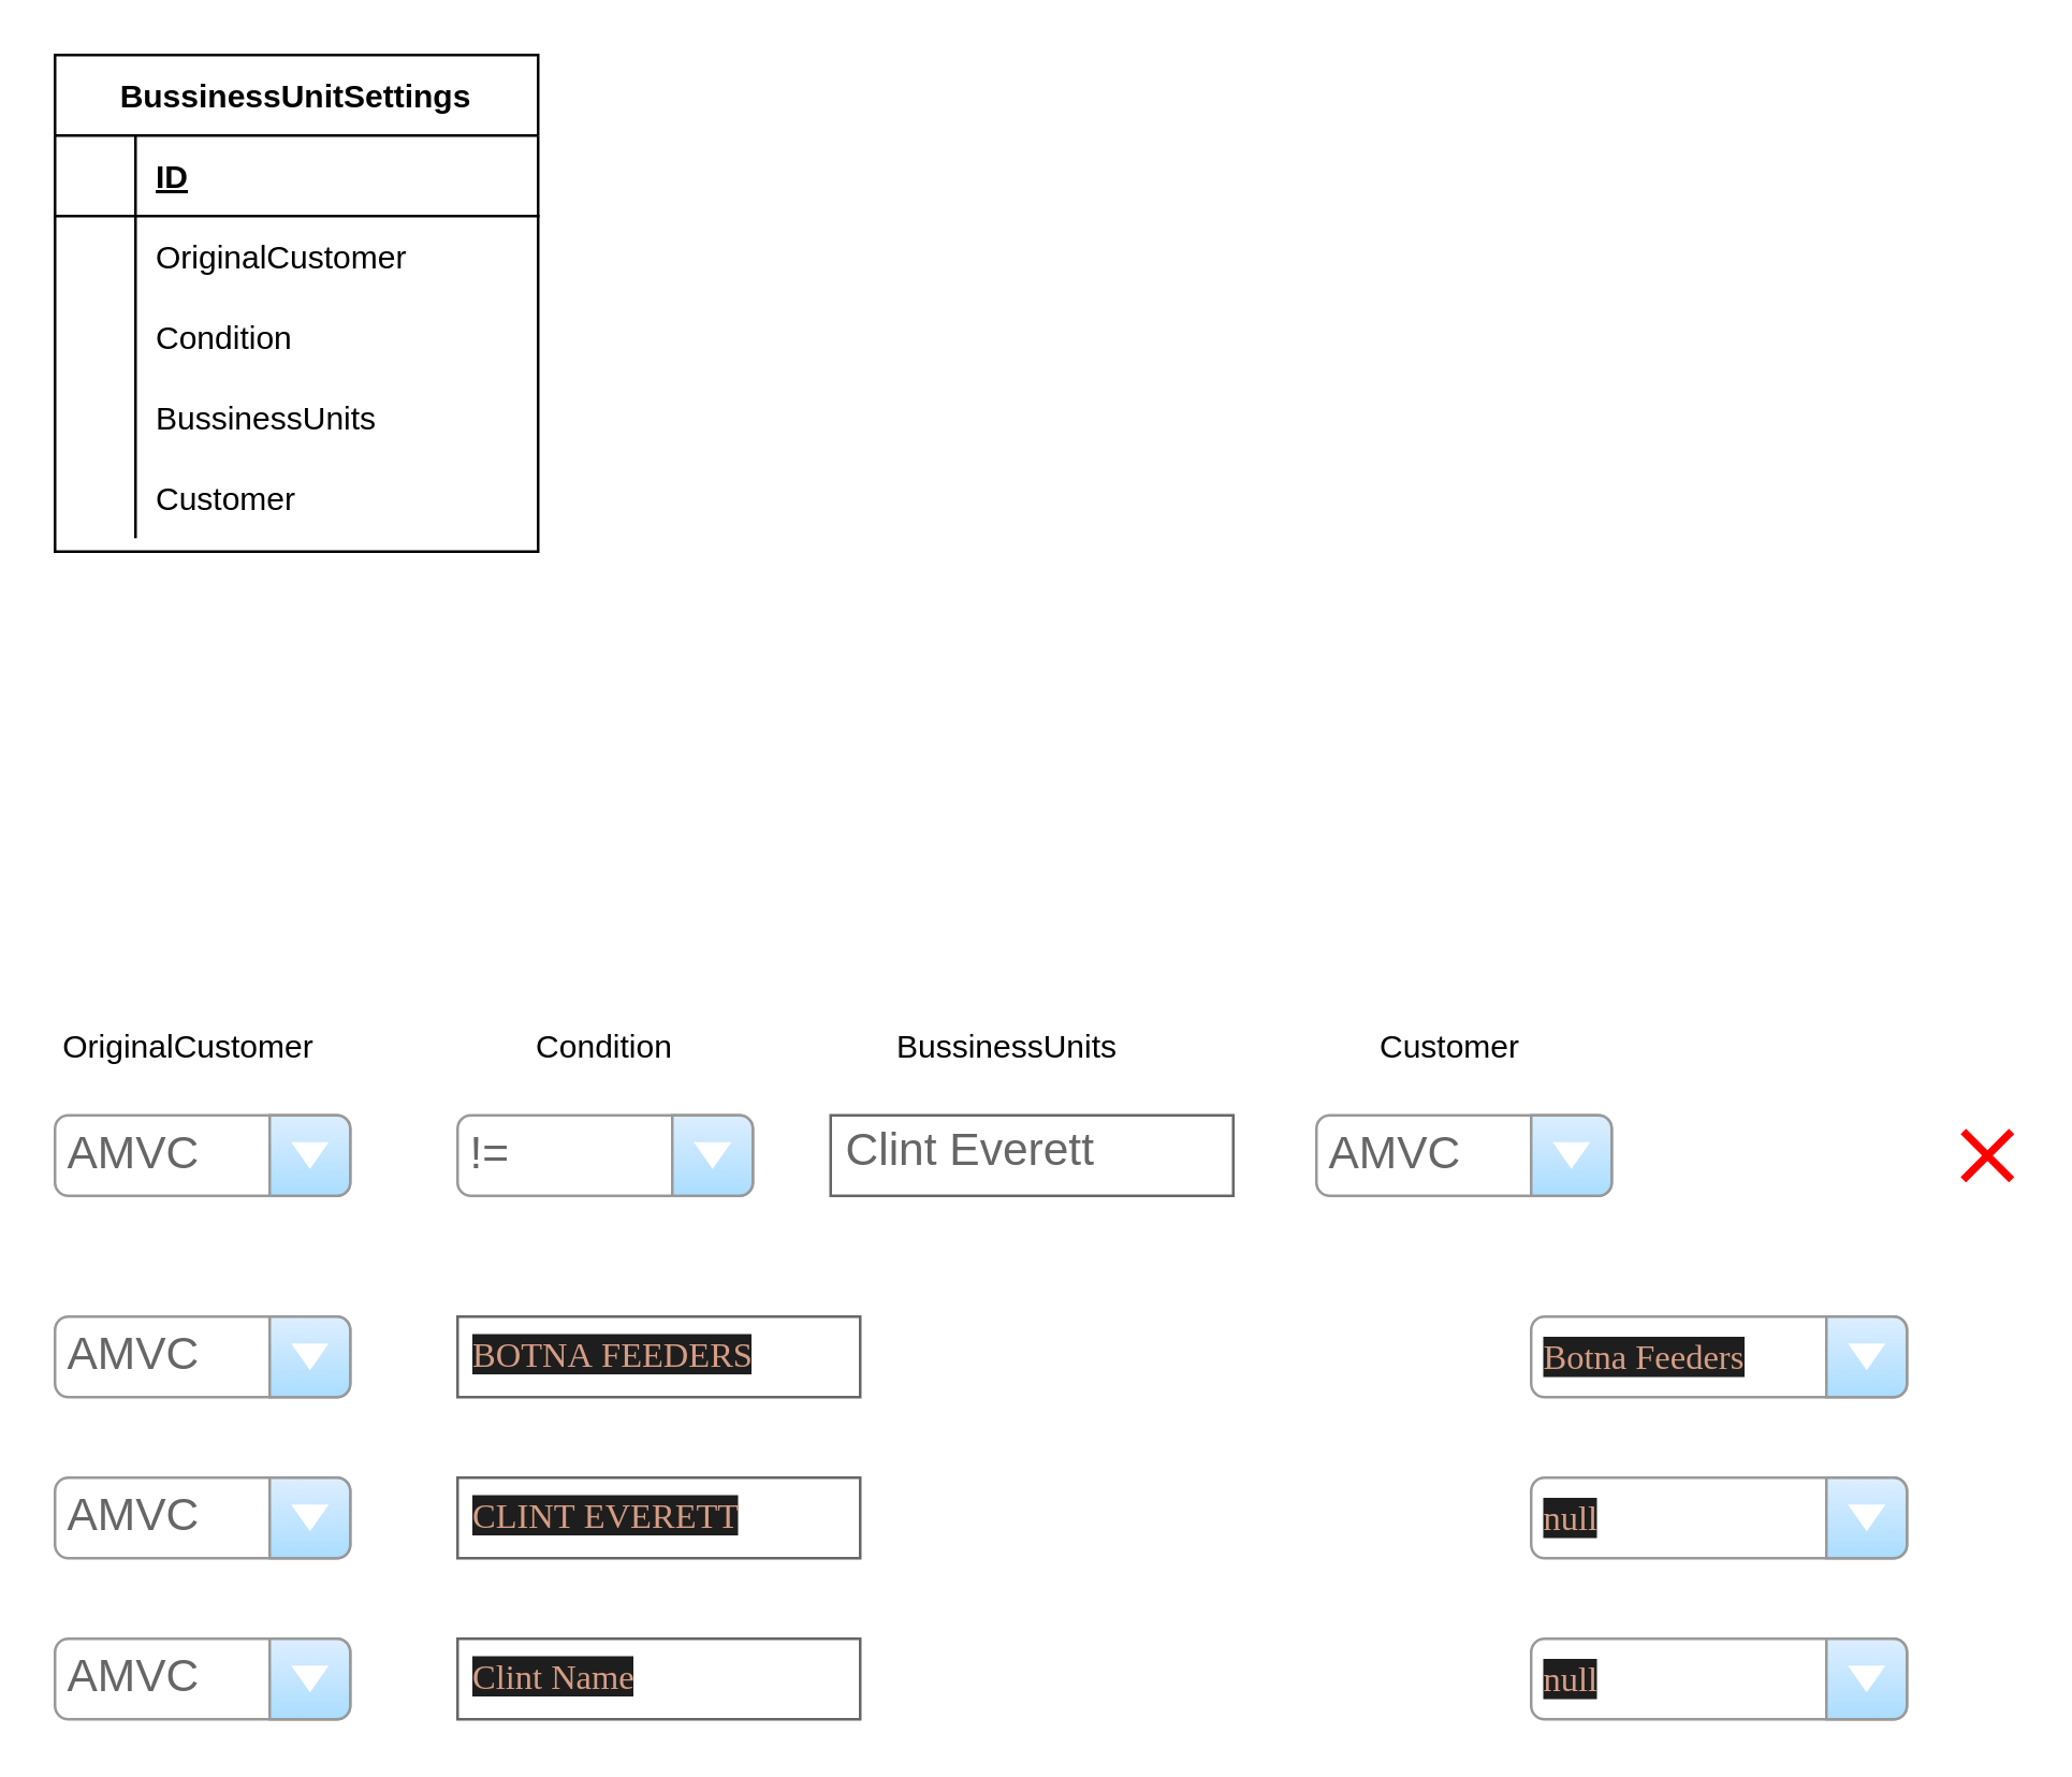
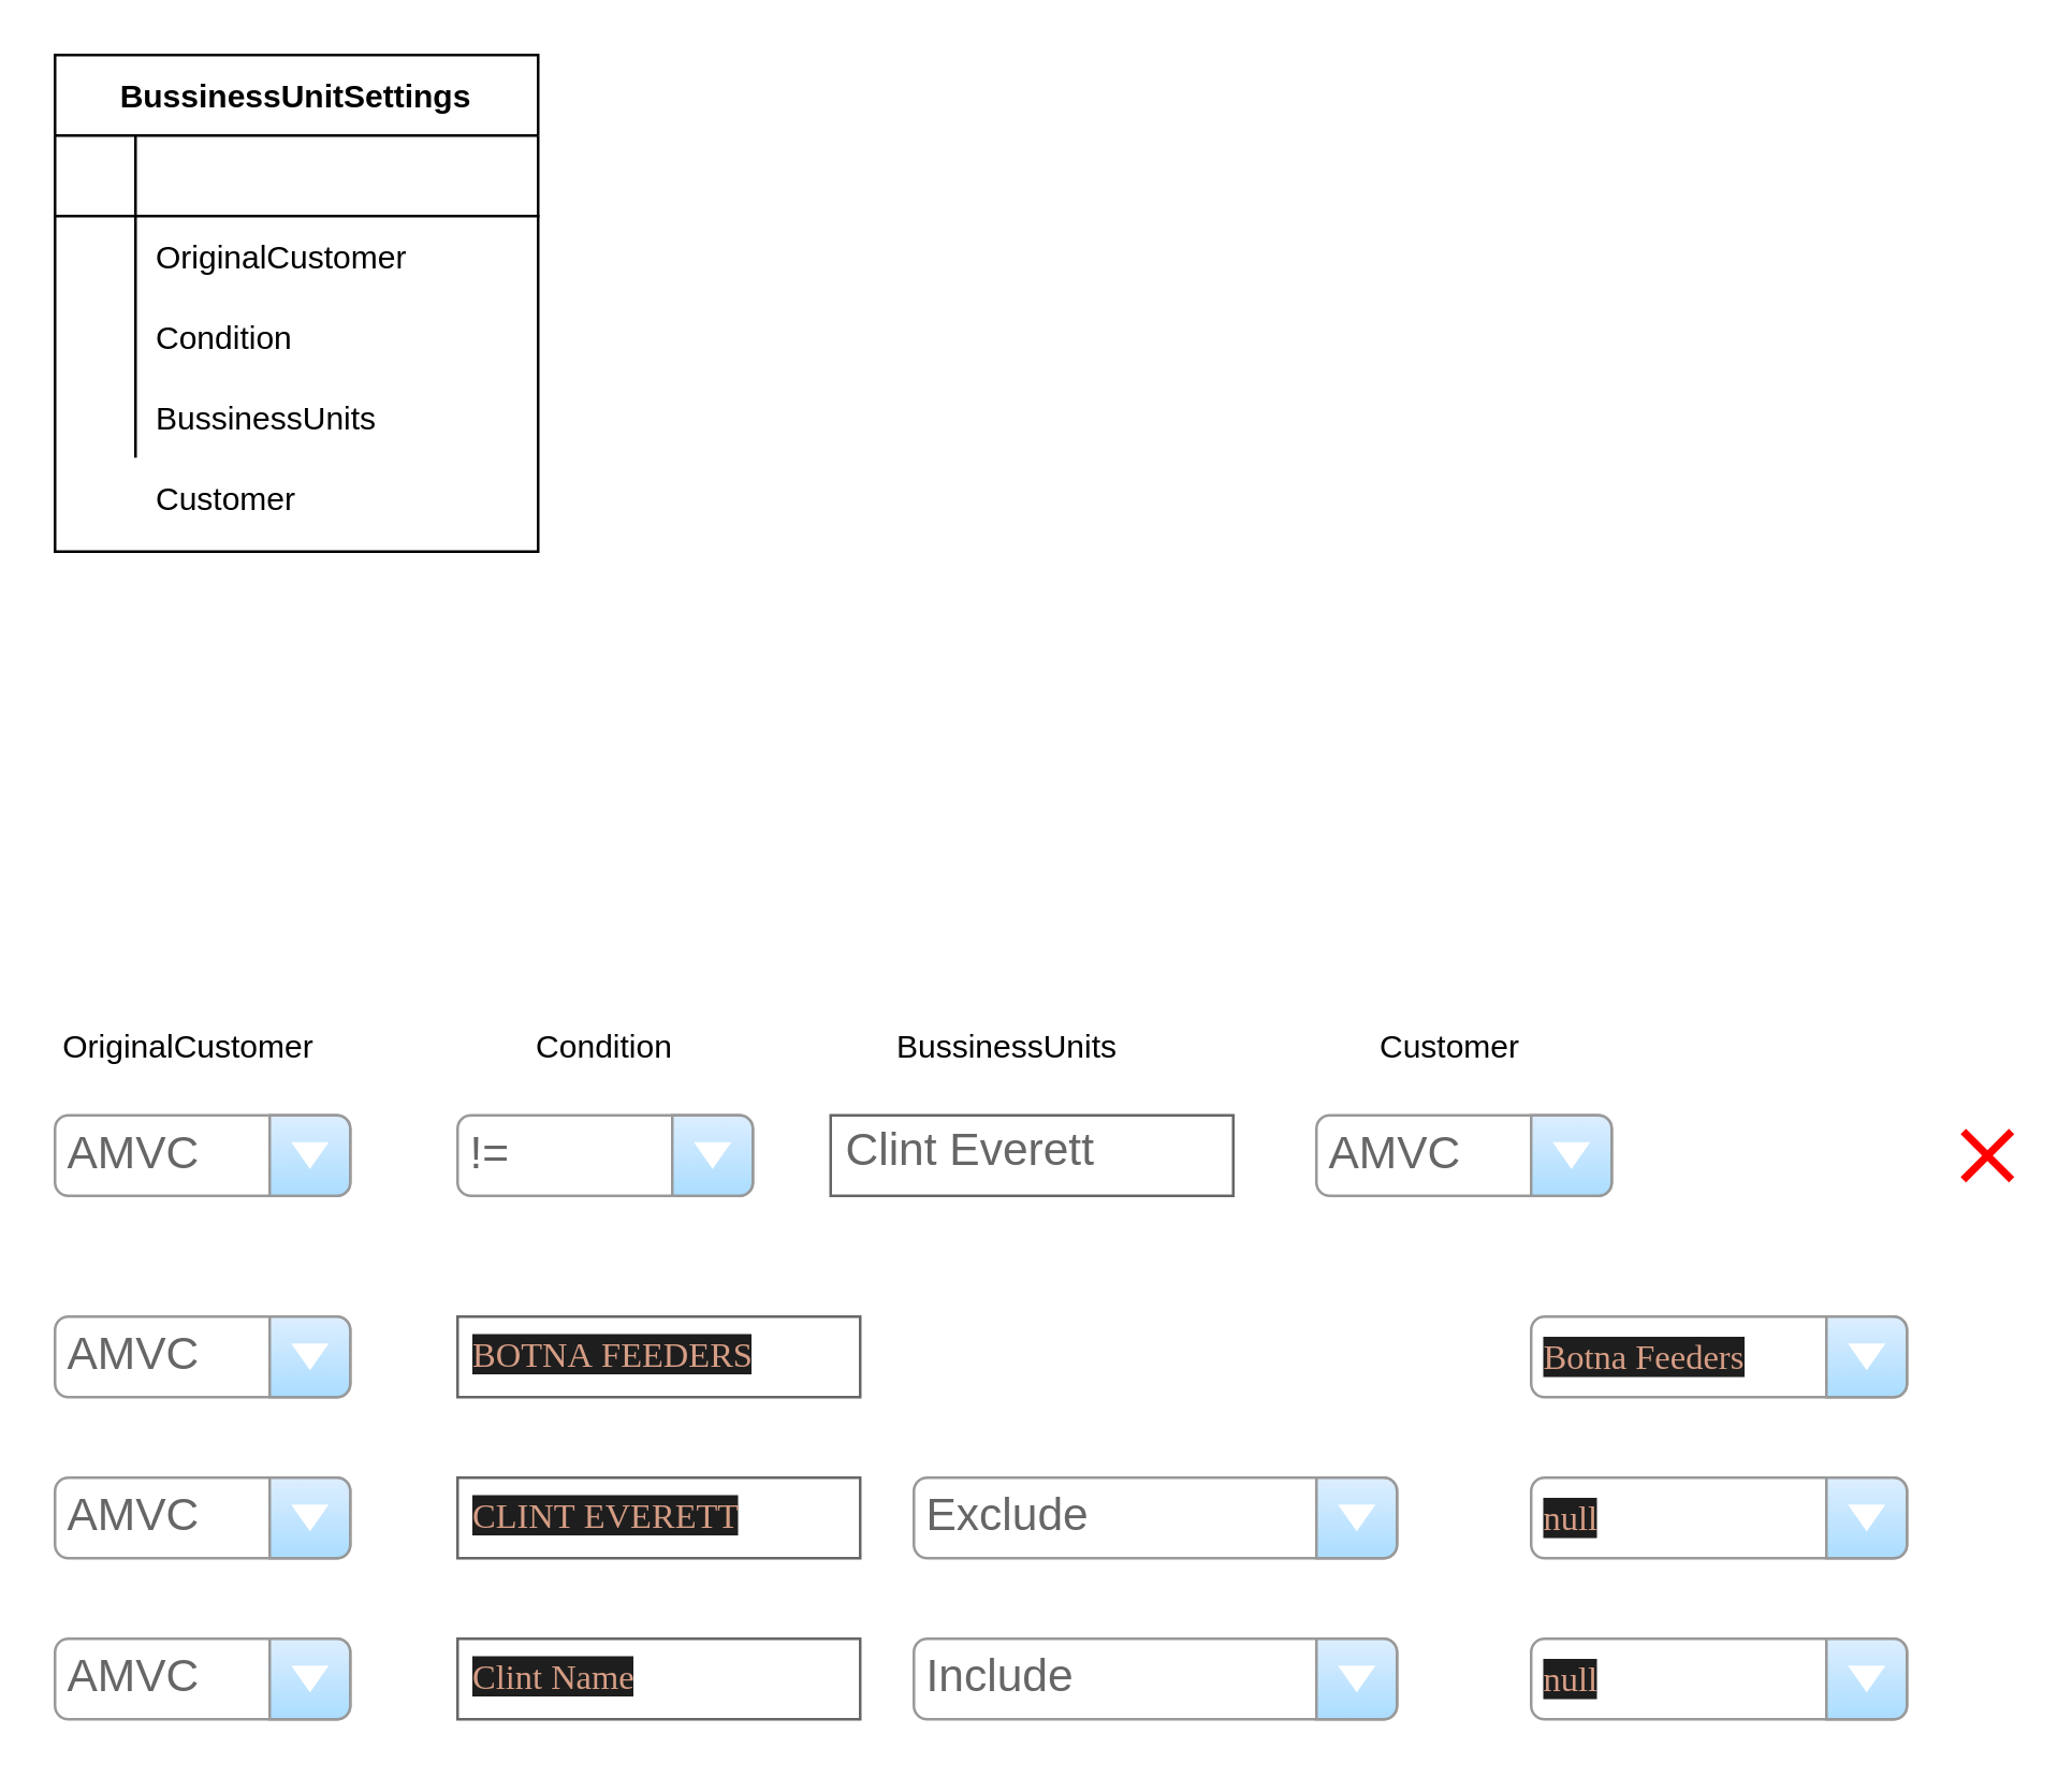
  <mxCell id="0" />
  <mxCell id="1" parent="0" />
  <mxCell id="2" value="!=" style="strokeWidth=1;shadow=0;dashed=0;align=center;html=1;shape=mxgraph.mockup.forms.comboBox;strokeColor=#999999;fillColor=#ddeeff;align=left;fillColor2=#aaddff;mainText=;fontColor=#666666;fontSize=17;spacingLeft=3;" parent="1" vertex="1"><mxGeometry x="170" y="415" width="110" height="30" as="geometry" /></mxCell>
  <mxCell id="3" value="" style="shape=mxgraph.mockup.markup.redX;fillColor=#ff0000;html=1;shadow=0;strokeColor=none;" parent="1" vertex="1"><mxGeometry x="730" y="420" width="20" height="20" as="geometry" /></mxCell>
  <mxCell id="4" value="BussinessUnitSettings" style="shape=table;startSize=30;container=1;collapsible=1;childLayout=tableLayout;fixedRows=1;rowLines=0;fontStyle=1;align=center;resizeLast=1;" parent="1" vertex="1"><mxGeometry x="20" y="20" width="180" height="185" as="geometry"><mxRectangle x="540" y="30" width="160" height="30" as="alternateBounds" /></mxGeometry></mxCell>
  <mxCell id="5" value="" style="shape=partialRectangle;collapsible=0;dropTarget=0;pointerEvents=0;fillColor=none;top=0;left=0;bottom=1;right=0;points=[[0,0.5],[1,0.5]];portConstraint=eastwest;" parent="4" vertex="1"><mxGeometry y="30" width="180" height="30" as="geometry" /></mxCell>
- <mxCell id="6" value="ID" style="shape=partialRectangle;connectable=0;fillColor=none;top=0;left=0;bottom=0;right=0;align=left;spacingLeft=6;fontStyle=5;overflow=hidden;" parent="5" vertex="1"><mxGeometry x="30" width="150" height="30" as="geometry" /></mxCell>
  <mxCell id="7" value="" style="shape=partialRectangle;collapsible=0;dropTarget=0;pointerEvents=0;fillColor=none;top=0;left=0;bottom=0;right=0;points=[[0,0.5],[1,0.5]];portConstraint=eastwest;" parent="4" vertex="1"><mxGeometry y="60" width="180" height="30" as="geometry" /></mxCell>
  <mxCell id="8" value="" style="shape=partialRectangle;connectable=0;fillColor=none;top=0;left=0;bottom=0;right=0;editable=1;overflow=hidden;" parent="7" vertex="1"><mxGeometry width="30" height="30" as="geometry" /></mxCell>
  <mxCell id="9" value="OriginalCustomer" style="shape=partialRectangle;connectable=0;fillColor=none;top=0;left=0;bottom=0;right=0;align=left;spacingLeft=6;overflow=hidden;" parent="7" vertex="1"><mxGeometry x="30" width="150" height="30" as="geometry" /></mxCell>
  <mxCell id="10" value="" style="shape=partialRectangle;collapsible=0;dropTarget=0;pointerEvents=0;fillColor=none;top=0;left=0;bottom=0;right=0;points=[[0,0.5],[1,0.5]];portConstraint=eastwest;" parent="4" vertex="1"><mxGeometry y="90" width="180" height="30" as="geometry" /></mxCell>
  <mxCell id="11" value="" style="shape=partialRectangle;connectable=0;fillColor=none;top=0;left=0;bottom=0;right=0;editable=1;overflow=hidden;" parent="10" vertex="1"><mxGeometry width="30" height="30" as="geometry" /></mxCell>
  <mxCell id="12" value="Condition  " style="shape=partialRectangle;connectable=0;fillColor=none;top=0;left=0;bottom=0;right=0;align=left;spacingLeft=6;overflow=hidden;" parent="10" vertex="1"><mxGeometry x="30" width="150" height="30" as="geometry" /></mxCell>
  <mxCell id="13" value="" style="shape=partialRectangle;collapsible=0;dropTarget=0;pointerEvents=0;fillColor=none;top=0;left=0;bottom=0;right=0;points=[[0,0.5],[1,0.5]];portConstraint=eastwest;" parent="4" vertex="1"><mxGeometry y="120" width="180" height="30" as="geometry" /></mxCell>
  <mxCell id="14" value="" style="shape=partialRectangle;connectable=0;fillColor=none;top=0;left=0;bottom=0;right=0;editable=1;overflow=hidden;" parent="13" vertex="1"><mxGeometry width="30" height="30" as="geometry" /></mxCell>
  <mxCell id="15" value="BussinessUnits" style="shape=partialRectangle;connectable=0;fillColor=none;top=0;left=0;bottom=0;right=0;align=left;spacingLeft=6;overflow=hidden;" parent="13" vertex="1"><mxGeometry x="30" width="150" height="30" as="geometry" /></mxCell>
  <mxCell id="16" value="" style="shape=partialRectangle;collapsible=0;dropTarget=0;pointerEvents=0;fillColor=none;top=0;left=0;bottom=0;right=0;points=[[0,0.5],[1,0.5]];portConstraint=eastwest;" parent="4" vertex="1"><mxGeometry y="150" width="180" height="30" as="geometry" /></mxCell>
  <mxCell id="17" value="" style="shape=partialRectangle;connectable=0;fillColor=none;top=0;left=0;bottom=0;right=0;editable=1;overflow=hidden;" parent="16" vertex="1"><mxGeometry width="30" height="30" as="geometry" /></mxCell>
  <mxCell id="18" value="Customer" style="shape=partialRectangle;connectable=0;fillColor=none;top=0;left=0;bottom=0;right=0;align=left;spacingLeft=6;overflow=hidden;" parent="16" vertex="1"><mxGeometry x="30" width="150" height="30" as="geometry" /></mxCell>
  <mxCell id="19" value="Clint Everett" style="strokeWidth=1;shadow=0;dashed=0;align=center;html=1;shape=mxgraph.mockup.text.textBox;fontColor=#666666;align=left;fontSize=17;spacingLeft=4;spacingTop=-3;strokeColor=#666666;mainText=" vertex="1" parent="1"><mxGeometry x="309" y="415" width="150" height="30" as="geometry" /></mxCell>
  <mxCell id="20" value="OriginalCustomer" style="text;html=1;strokeColor=none;fillColor=none;align=center;verticalAlign=middle;whiteSpace=wrap;rounded=0;" vertex="1" parent="1"><mxGeometry x="20" y="380" width="100" height="20" as="geometry" /></mxCell>
  <mxCell id="21" value="Condition" style="text;html=1;strokeColor=none;fillColor=none;align=center;verticalAlign=middle;whiteSpace=wrap;rounded=0;" vertex="1" parent="1"><mxGeometry x="170" y="380" width="110" height="20" as="geometry" /></mxCell>
  <mxCell id="22" value="BussinessUnits" style="text;html=1;strokeColor=none;fillColor=none;align=center;verticalAlign=middle;whiteSpace=wrap;rounded=0;" vertex="1" parent="1"><mxGeometry x="320" y="380" width="110" height="20" as="geometry" /></mxCell>
  <mxCell id="23" value="Customer" style="text;html=1;strokeColor=none;fillColor=none;align=center;verticalAlign=middle;whiteSpace=wrap;rounded=0;" vertex="1" parent="1"><mxGeometry x="490" y="380" width="100" height="20" as="geometry" /></mxCell>
  <mxCell id="24" value="AMVC" style="strokeWidth=1;shadow=0;dashed=0;align=center;html=1;shape=mxgraph.mockup.forms.comboBox;strokeColor=#999999;fillColor=#ddeeff;align=left;fillColor2=#aaddff;mainText=;fontColor=#666666;fontSize=17;spacingLeft=3;" vertex="1" parent="1"><mxGeometry x="490" y="415" width="110" height="30" as="geometry" /></mxCell>
  <mxCell id="25" value="AMVC" style="strokeWidth=1;shadow=0;dashed=0;align=center;html=1;shape=mxgraph.mockup.forms.comboBox;strokeColor=#999999;fillColor=#ddeeff;align=left;fillColor2=#aaddff;mainText=;fontColor=#666666;fontSize=17;spacingLeft=3;" vertex="1" parent="1"><mxGeometry x="20" y="415" width="110" height="30" as="geometry" /></mxCell>
  <mxCell id="26" value="&lt;pre style=&quot;font-family: &amp;#34;consolas&amp;#34; ; font-size: 13px ; color: gainsboro ; background: #1e1e1e&quot;&gt;&lt;span style=&quot;color: #d69d85&quot;&gt;BOTNA&amp;nbsp;FEEDERS&lt;/span&gt;&lt;br/&gt;&lt;/pre&gt;" style="strokeWidth=1;shadow=0;dashed=0;align=center;html=1;shape=mxgraph.mockup.text.textBox;fontColor=#666666;align=left;fontSize=17;spacingLeft=4;spacingTop=-3;strokeColor=#666666;mainText=" vertex="1" parent="1"><mxGeometry x="170" y="490" width="150" height="30" as="geometry" /></mxCell>
  <mxCell id="27" value="&lt;pre style=&quot;font-family: &amp;#34;consolas&amp;#34; ; font-size: 13px ; color: gainsboro ; background: #1e1e1e&quot;&gt;&lt;span style=&quot;color: #d69d85&quot;&gt;Botna&amp;nbsp;Feeders&lt;/span&gt;&lt;br/&gt;&lt;/pre&gt;" style="strokeWidth=1;shadow=0;dashed=0;align=center;html=1;shape=mxgraph.mockup.forms.comboBox;strokeColor=#999999;fillColor=#ddeeff;align=left;fillColor2=#aaddff;mainText=;fontColor=#666666;fontSize=17;spacingLeft=3;" vertex="1" parent="1"><mxGeometry x="570" y="490" width="140" height="30" as="geometry" /></mxCell>
  <mxCell id="28" value="AMVC" style="strokeWidth=1;shadow=0;dashed=0;align=center;html=1;shape=mxgraph.mockup.forms.comboBox;strokeColor=#999999;fillColor=#ddeeff;align=left;fillColor2=#aaddff;mainText=;fontColor=#666666;fontSize=17;spacingLeft=3;" vertex="1" parent="1"><mxGeometry x="20" y="490" width="110" height="30" as="geometry" /></mxCell>
  <mxCell id="29" value="AMVC" style="strokeWidth=1;shadow=0;dashed=0;align=center;html=1;shape=mxgraph.mockup.forms.comboBox;strokeColor=#999999;fillColor=#ddeeff;align=left;fillColor2=#aaddff;mainText=;fontColor=#666666;fontSize=17;spacingLeft=3;" vertex="1" parent="1"><mxGeometry x="20" y="550" width="110" height="30" as="geometry" /></mxCell>
  <mxCell id="30" value="&lt;pre style=&quot;font-family: &amp;#34;consolas&amp;#34; ; font-size: 13px ; color: gainsboro ; background: #1e1e1e&quot;&gt;&lt;pre style=&quot;font-family: &amp;#34;consolas&amp;#34;&quot;&gt;&lt;span style=&quot;color: #d69d85&quot;&gt;CLINT&amp;nbsp;EVERETT&lt;/span&gt;&lt;br/&gt;&lt;/pre&gt;&lt;/pre&gt;" style="strokeWidth=1;shadow=0;dashed=0;align=center;html=1;shape=mxgraph.mockup.text.textBox;fontColor=#666666;align=left;fontSize=17;spacingLeft=4;spacingTop=-3;strokeColor=#666666;mainText=" vertex="1" parent="1"><mxGeometry x="170" y="550" width="150" height="30" as="geometry" /></mxCell>
+ <mxCell id="31" value="Exclude" style="strokeWidth=1;shadow=0;dashed=0;align=center;html=1;shape=mxgraph.mockup.forms.comboBox;strokeColor=#999999;fillColor=#ddeeff;align=left;fillColor2=#aaddff;mainText=;fontColor=#666666;fontSize=17;spacingLeft=3;" vertex="1" parent="1"><mxGeometry x="340" y="550" width="180" height="30" as="geometry" /></mxCell>
  <mxCell id="32" value="&lt;pre style=&quot;font-family: &amp;#34;consolas&amp;#34; ; font-size: 13px ; color: gainsboro ; background: #1e1e1e&quot;&gt;&lt;span style=&quot;color: #d69d85&quot;&gt;null&lt;/span&gt;&lt;br&gt;&lt;/pre&gt;" style="strokeWidth=1;shadow=0;dashed=0;align=center;html=1;shape=mxgraph.mockup.forms.comboBox;strokeColor=#999999;fillColor=#ddeeff;align=left;fillColor2=#aaddff;mainText=;fontColor=#666666;fontSize=17;spacingLeft=3;" vertex="1" parent="1"><mxGeometry x="570" y="550" width="140" height="30" as="geometry" /></mxCell>
  <mxCell id="33" value="AMVC" style="strokeWidth=1;shadow=0;dashed=0;align=center;html=1;shape=mxgraph.mockup.forms.comboBox;strokeColor=#999999;fillColor=#ddeeff;align=left;fillColor2=#aaddff;mainText=;fontColor=#666666;fontSize=17;spacingLeft=3;" vertex="1" parent="1"><mxGeometry x="20" y="610" width="110" height="30" as="geometry" /></mxCell>
  <mxCell id="34" value="&lt;pre style=&quot;font-family: &amp;#34;consolas&amp;#34; ; font-size: 13px ; color: gainsboro ; background: #1e1e1e&quot;&gt;&lt;pre style=&quot;font-family: &amp;#34;consolas&amp;#34;&quot;&gt;&lt;span style=&quot;color: #d69d85&quot;&gt;Clint Name&lt;/span&gt;&lt;br&gt;&lt;/pre&gt;&lt;/pre&gt;" style="strokeWidth=1;shadow=0;dashed=0;align=center;html=1;shape=mxgraph.mockup.text.textBox;fontColor=#666666;align=left;fontSize=17;spacingLeft=4;spacingTop=-3;strokeColor=#666666;mainText=" vertex="1" parent="1"><mxGeometry x="170" y="610" width="150" height="30" as="geometry" /></mxCell>
+ <mxCell id="35" value="Include" style="strokeWidth=1;shadow=0;dashed=0;align=center;html=1;shape=mxgraph.mockup.forms.comboBox;strokeColor=#999999;fillColor=#ddeeff;align=left;fillColor2=#aaddff;mainText=;fontColor=#666666;fontSize=17;spacingLeft=3;" vertex="1" parent="1"><mxGeometry x="340" y="610" width="180" height="30" as="geometry" /></mxCell>
  <mxCell id="36" value="&lt;pre style=&quot;font-family: &amp;#34;consolas&amp;#34; ; font-size: 13px ; color: gainsboro ; background: #1e1e1e&quot;&gt;&lt;span style=&quot;color: #d69d85&quot;&gt;null&lt;/span&gt;&lt;br&gt;&lt;/pre&gt;" style="strokeWidth=1;shadow=0;dashed=0;align=center;html=1;shape=mxgraph.mockup.forms.comboBox;strokeColor=#999999;fillColor=#ddeeff;align=left;fillColor2=#aaddff;mainText=;fontColor=#666666;fontSize=17;spacingLeft=3;" vertex="1" parent="1"><mxGeometry x="570" y="610" width="140" height="30" as="geometry" /></mxCell>
